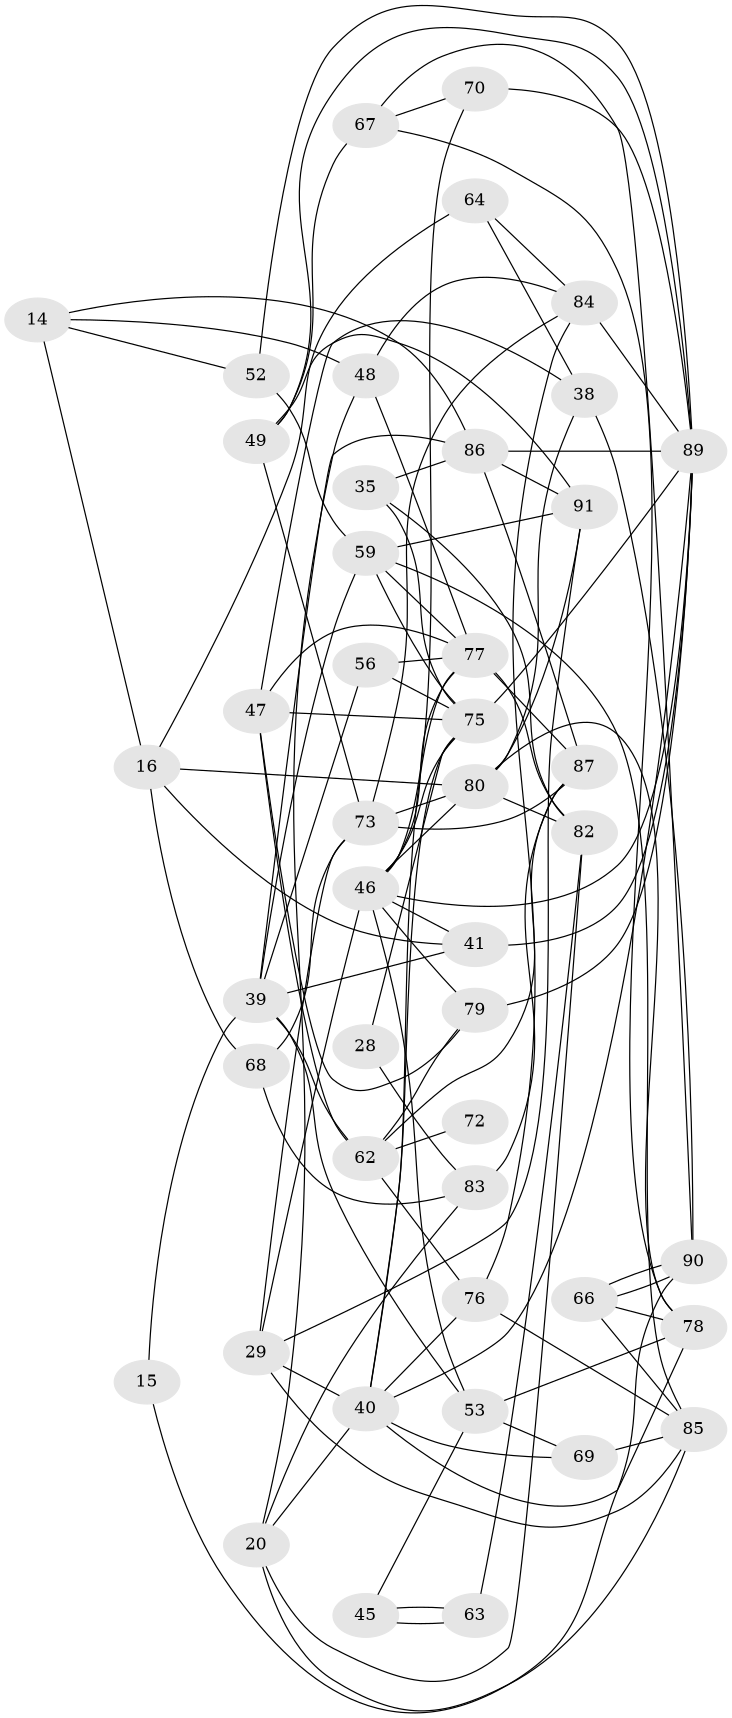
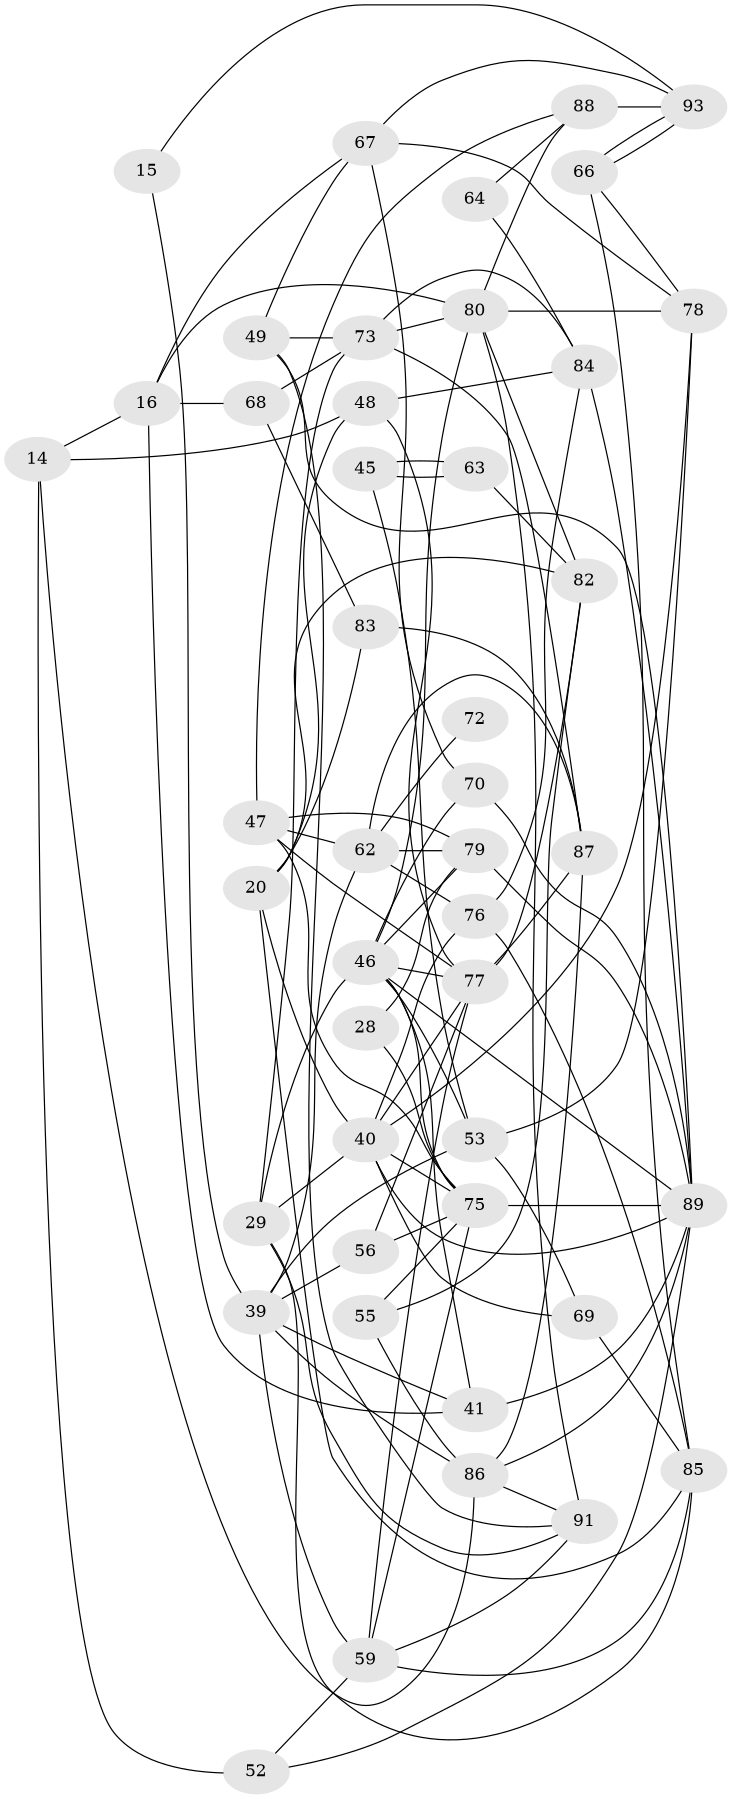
  graph {
    rankdir=LR
    node [color=gray90 style=filled]
    16 [super="+9"]
    64
    68
    80 [super="+7"]
    n5 [label=41 super="+25"]
    14
    48 [super="+43"]
    52
    86 [super="+21+27"]
    77 [super="+30+44+65"]
    84
    59 [super="+57"]
    89 [super="+26+58+54"]
    91 [super="+61+50"]
    87
    15
    39
-   90
+   90 [label=93]
    53
    56
    62 [super="+5"]
-   88 [super="+36" label=38]
+   88 [super="+36"]
    83
    73 [super="+23+42"]
    82 [super="+74"]
    78
    40 [super="+33+6+4"]
    75 [super="+32"]
    69
    76
    20
    85 [super="+31+60"]
    28
    79 [super="+71"]
    29
    46 [super="+34+35"]
    70 [super="+17"]
    72
    45
    63
    47 [super="+41"]
    49 [super="+11"]
    67 [super="+8"]
-   55 [label=35]
+   55
    66 [super="+51"]
-   16 -- 64
+   16 -- 67
    16 -- 68
    16 -- 80 [weight=2]
    16 -- n5 [weight=2]
    64 -- 84
    64 -- 88
    68 -- 83
    68 -- 73
    80 -- 91
    80 -- 88
    80 -- 82
    80 -- 78
    n5 -- 89
    14 -- 16
    14 -- 48 [weight=2]
    14 -- 52
    14 -- 86
    48 -- 77
    48 -- 84
    52 -- 59
    52 -- 89
    86 -- 89 [weight=3]
    86 -- 91 [weight=2]
    86 -- 87
    77 -- 87 [weight=3]
    77 -- 82
    84 -- 89
    59 -- 77
    59 -- 91
    59 -- 75 [weight=3]
    59 -- 85
    15 -- 39
    15 -- 90
    39 -- n5
    39 -- 86
    39 -- 59 [weight=2]
    39 -- 53
    39 -- 56
    39 -- 62
    53 -- 78
    53 -- 69
    56 -- 77
    56 -- 75
    62 -- 87
    62 -- 76 [weight=2]
    62 -- 79 [weight=2]
    62 -- 72 [weight=2]
    88 -- 90 [weight=2]
    83 -- 87
    73 -- 80
    73 -- 84 [weight=2]
    73 -- 87
    40 -- 77 [weight=2]
    40 -- 89
    40 -- 78
    40 -- 75 [weight=2]
    40 -- 69
    40 -- 76
    75 -- 89
    69 -- 85
    76 -- 84
    76 -- 85
    20 -- 48
    20 -- 83
    20 -- 82 [weight=2]
    20 -- 40
    20 -- 85
    28 -- 75
-   28 -- 83
+   28 -- 79
    79 -- 89 [weight=2]
    29 -- 91 [weight=2]
    29 -- 73
    29 -- 40
    29 -- 85 [weight=2]
    29 -- 46 [weight=2]
    46 -- 80 [weight=2]
    46 -- n5
    46 -- 77
    46 -- 89
    46 -- 53
    46 -- 75 [weight=2]
    46 -- 79
    46 -- 70
    70 -- 89
    45 -- 53
    45 -- 63
    45 -- 63
    63 -- 82
    47 -- 77
    47 -- 62
    47 -- 88
    47 -- 75 [weight=2]
    47 -- 79
    49 -- 89
    49 -- 91
    49 -- 73
    49 -- 67 [weight=2]
    67 -- 90
    67 -- 78
    67 -- 70
    55 -- 86
    55 -- 82
    55 -- 75
    66 -- 90 [weight=2]
    66 -- 90
    66 -- 78
    66 -- 85 [weight=2]
  }
